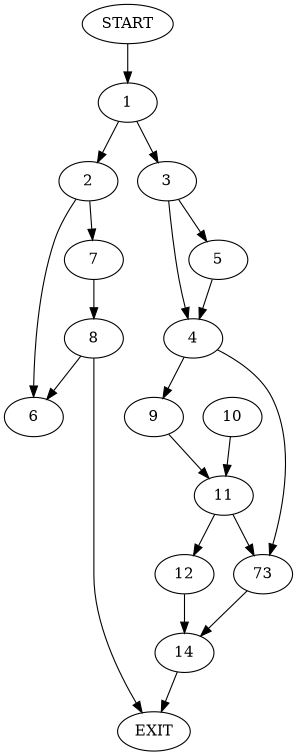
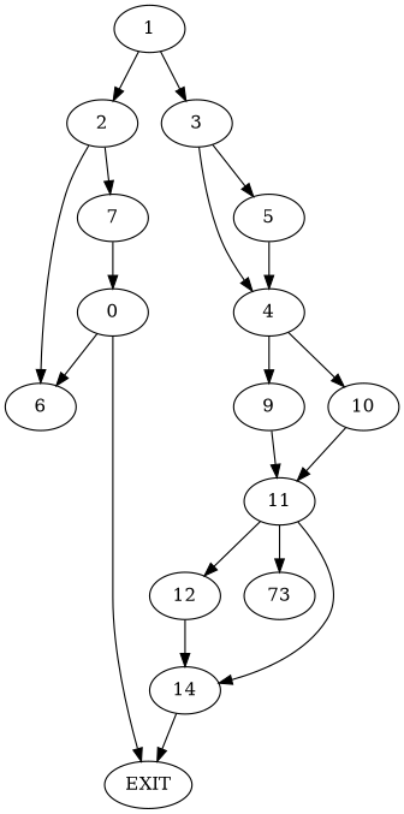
  digraph {
-   n1 [label=START]
    1
    2
    3
    n5 [label=EXIT]
    6
    7
    4
    5
-   8
+   8 [label=0]
    9
    10
    11
    12
    n15 [label=73]
    14
-   n1 -> 1
    1 -> 2
    1 -> 3
    2 -> 6
    2 -> 7
    3 -> 4
    3 -> 5
    7 -> 8
    4 -> 9
-   4 -> n15
+   4 -> 10
    5 -> 4
    8 -> n5
    8 -> 6
    9 -> 11
    10 -> 11
    11 -> 12
    11 -> n15
    12 -> 14
-   n15 -> 14
+   11 -> 14
    14 -> n5
  }
